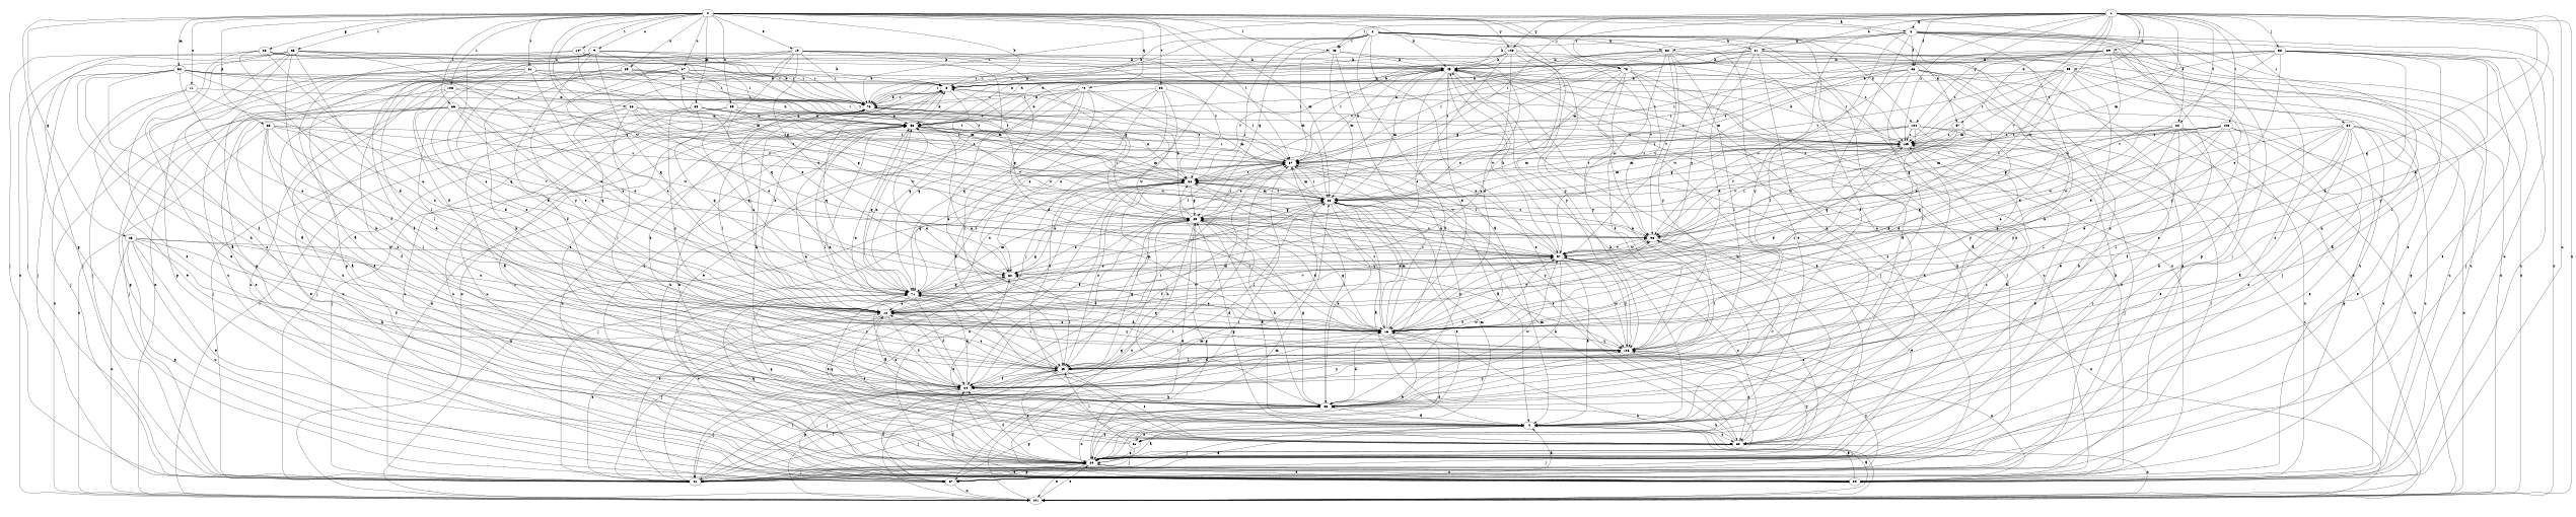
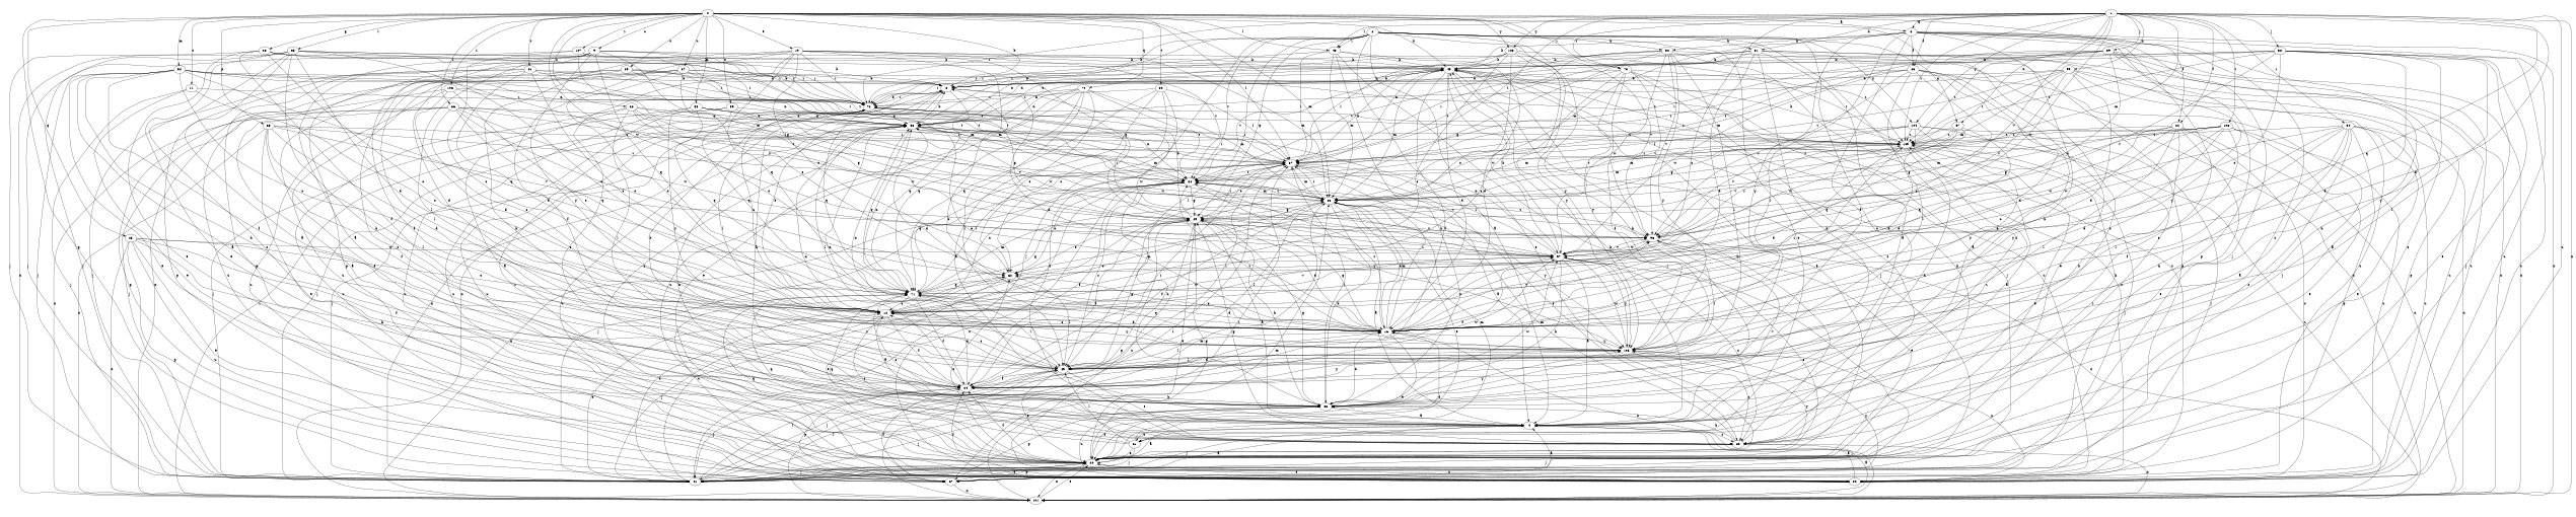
  strict digraph {
    0
    3
    8
    9
    11
    19
    22
    25
    28
    35
    36
    37
    45
    48
    52
    53
    55
    59
    61
    65
    67
    70
    73
    80
    81
    82
    85
    87
    88
    97
    103
    106
    107
    23
    89
    101
    20
    32
    41
    49
    105
    24
    33
    16
    71
    76
    4
    29
    12
    84
    62
    109
    58
    93
    1
    31
    38
    39
    57
    n60 [label=54]
    99
    104
    108
    2
    0 -> 3 [label=a]
    0 -> 8 [label=b]
    0 -> 9 [label=c]
    0 -> 11 [label=c]
    0 -> 19 [label=e]
    0 -> 22 [label=f]
    0 -> 25 [label=g]
    0 -> 28 [label=g]
    0 -> 35 [label=i]
    0 -> 36 [label=i]
    0 -> 37 [label=i]
    0 -> 45 [label=k]
    0 -> 48 [label=l]
    0 -> 52 [label=m]
    0 -> 53 [label=m]
    0 -> 55 [label=n]
    0 -> 59 [label=o]
    0 -> 61 [label=o]
    0 -> 65 [label=p]
    0 -> 67 [label=p]
    0 -> 70 [label=q]
    0 -> 73 [label=r]
    0 -> 80 [label=s]
    0 -> 81 [label=t]
    0 -> 82 [label=t]
    0 -> 85 [label=u]
    0 -> 87 [label=u]
    0 -> 88 [label=u]
    0 -> 97 [label=w]
    0 -> 103 [label=y]
    0 -> 106 [label=z]
    0 -> 107 [label=z]
    3 -> 45 [label=k]
    3 -> 53 [label=m]
    3 -> 61 [label=o]
    3 -> 67 [label=p]
    3 -> 80 [label=s]
    3 -> 23 [label=f]
    3 -> 89 [label=u]
    3 -> 101 [label=x]
    3 -> 20 [label=e]
    3 -> 32 [label=h]
    3 -> 41 [label=j]
    3 -> 49 [label=l]
    3 -> 105 [label=y]
    3 -> 24 [label=f]
    3 -> 33 [label=h]
    8 -> 45 [label=k]
    8 -> 101 [label=x]
    8 -> 49 [label=l]
    8 -> 33 [label=h]
    8 -> 16 [label=d]
    8 -> 71 [label=q]
    8 -> 76 [label=r]
    9 -> 8 [label=b]
    9 -> 45 [label=k]
    9 -> 67 [label=p]
    9 -> 80 [label=s]
    9 -> 49 [label=l]
    9 -> 105 [label=y]
    9 -> 71 [label=q]
    9 -> 76 [label=r]
    9 -> 4 [label=a]
    9 -> 29 [label=g]
    11 -> 20 [label=e]
    11 -> 41 [label=j]
    11 -> 76 [label=r]
    11 -> 12 [label=c]
    19 -> 45 [label=k]
    19 -> 53 [label=m]
    19 -> 67 [label=p]
    19 -> 80 [label=s]
    19 -> 89 [label=u]
    19 -> 24 [label=f]
    19 -> 33 [label=h]
    19 -> 71 [label=q]
    19 -> 76 [label=r]
    19 -> 29 [label=g]
    19 -> 84 [label=t]
    19 -> 62 [label=o]
    22 -> 89 [label=u]
    22 -> 101 [label=x]
    22 -> 20 [label=e]
    22 -> 49 [label=l]
    22 -> 33 [label=h]
    22 -> 16 [label=d]
    22 -> 71 [label=q]
    22 -> 29 [label=g]
    22 -> 109 [label=z]
    25 -> 67 [label=p]
    25 -> 97 [label=w]
    25 -> 89 [label=u]
    25 -> 101 [label=x]
    25 -> 20 [label=e]
    25 -> 24 [label=f]
    25 -> 33 [label=h]
    25 -> 12 [label=c]
    28 -> 37 [label=i]
    28 -> 45 [label=k]
    28 -> 20 [label=e]
    28 -> 41 [label=j]
    28 -> 24 [label=f]
    28 -> 76 [label=r]
    28 -> 12 [label=c]
    35 -> 45 [label=k]
    35 -> 80 [label=s]
    35 -> 101 [label=x]
    35 -> 20 [label=e]
    35 -> 41 [label=j]
    35 -> 33 [label=h]
    35 -> 16 [label=d]
    35 -> 76 [label=r]
    35 -> 4 [label=a]
    35 -> 12 [label=c]
    35 -> 84 [label=t]
    36 -> 37 [label=i]
    36 -> 97 [label=w]
    36 -> 101 [label=x]
    36 -> 41 [label=j]
    36 -> 71 [label=q]
    36 -> 4 [label=a]
    36 -> 12 [label=c]
    36 -> 84 [label=t]
    36 -> 62 [label=o]
    36 -> 58 [label=n]
    37 -> 45 [label=k]
    37 -> 53 [label=m]
    37 -> 80 [label=s]
    37 -> 71 [label=q]
    37 -> 76 [label=r]
    37 -> 4 [label=a]
    37 -> 12 [label=c]
    37 -> 84 [label=t]
    37 -> 58 [label=n]
    45 -> 8 [label=b]
    45 -> 53 [label=m]
    45 -> 97 [label=w]
    45 -> 89 [label=u]
    45 -> 20 [label=e]
    45 -> 41 [label=j]
    45 -> 24 [label=f]
    45 -> 16 [label=d]
    45 -> 76 [label=r]
    45 -> 12 [label=c]
    45 -> 84 [label=t]
    48 -> 37 [label=i]
    48 -> 45 [label=k]
    48 -> 53 [label=m]
+   48 -> 41 [label=j]
    48 -> 33 [label=h]
    48 -> 16 [label=d]
    48 -> 76 [label=r]
    52 -> 8 [label=b]
-   36 -> 20 [label=e]
+   52 -> 20 [label=e]
    52 -> 41 [label=j]
    52 -> 24 [label=f]
    52 -> 33 [label=h]
    52 -> 71 [label=q]
    52 -> 4 [label=a]
    52 -> 12 [label=c]
    52 -> 84 [label=t]
    52 -> 58 [label=n]
    52 -> 93 [label=v]
    53 -> 37 [label=i]
    53 -> 20 [label=e]
    53 -> 49 [label=l]
    53 -> 105 [label=y]
    53 -> 24 [label=f]
    53 -> 33 [label=h]
    53 -> 16 [label=d]
    53 -> 4 [label=a]
    53 -> 29 [label=g]
    53 -> 84 [label=t]
    55 -> 37 [label=i]
    55 -> 89 [label=u]
    55 -> 41 [label=j]
    55 -> 71 [label=q]
    55 -> 58 [label=n]
    55 -> 93 [label=v]
    59 -> 97 [label=w]
    59 -> 89 [label=u]
    59 -> 105 [label=y]
    59 -> 71 [label=q]
    59 -> 58 [label=n]
    61 -> 53 [label=m]
    61 -> 20 [label=e]
    61 -> 41 [label=j]
    61 -> 49 [label=l]
    61 -> 71 [label=q]
    61 -> 58 [label=n]
    65 -> 101 [label=x]
    65 -> 20 [label=e]
    65 -> 49 [label=l]
    65 -> 24 [label=f]
    65 -> 16 [label=d]
    65 -> 84 [label=t]
    65 -> 109 [label=z]
    65 -> 93 [label=v]
    67 -> 37 [label=i]
    67 -> 101 [label=x]
    67 -> 20 [label=e]
    67 -> 105 [label=y]
    67 -> 24 [label=f]
    67 -> 4 [label=a]
    67 -> 62 [label=o]
    70 -> 53 [label=m]
    70 -> 89 [label=u]
    70 -> 20 [label=e]
    70 -> 49 [label=l]
    70 -> 71 [label=q]
    70 -> 76 [label=r]
    70 -> 84 [label=t]
    70 -> 62 [label=o]
    70 -> 58 [label=n]
    73 -> 8 [label=b]
    73 -> 80 [label=s]
    73 -> 41 [label=j]
    73 -> 105 [label=y]
    73 -> 24 [label=f]
    73 -> 12 [label=c]
    73 -> 109 [label=z]
    73 -> 58 [label=n]
    73 -> 93 [label=v]
    80 -> 45 [label=k]
    80 -> 53 [label=m]
    80 -> 101 [label=x]
    80 -> 41 [label=j]
    80 -> 33 [label=h]
    80 -> 71 [label=q]
    80 -> 29 [label=g]
    81 -> 8 [label=b]
    81 -> 53 [label=m]
    81 -> 67 [label=p]
    81 -> 89 [label=u]
    81 -> 41 [label=j]
    81 -> 16 [label=d]
    81 -> 76 [label=r]
    81 -> 12 [label=c]
    82 -> 37 [label=i]
    82 -> 80 [label=s]
    82 -> 71 [label=q]
    82 -> 76 [label=r]
    82 -> 4 [label=a]
    82 -> 62 [label=o]
    85 -> 8 [label=b]
    85 -> 49 [label=l]
    85 -> 24 [label=f]
    85 -> 16 [label=d]
    85 -> 76 [label=r]
    85 -> 84 [label=t]
    85 -> 109 [label=z]
    87 -> 8 [label=b]
    87 -> 53 [label=m]
    87 -> 89 [label=u]
    87 -> 101 [label=x]
    87 -> 20 [label=e]
    87 -> 12 [label=c]
    87 -> 84 [label=t]
    87 -> 62 [label=o]
    87 -> 109 [label=z]
    88 -> 37 [label=i]
    88 -> 97 [label=w]
    88 -> 89 [label=u]
    88 -> 49 [label=l]
    88 -> 4 [label=a]
    88 -> 29 [label=g]
    88 -> 62 [label=o]
    88 -> 58 [label=n]
    97 -> 37 [label=i]
    97 -> 45 [label=k]
    97 -> 80 [label=s]
    97 -> 20 [label=e]
    97 -> 105 [label=y]
    97 -> 24 [label=f]
    97 -> 33 [label=h]
    97 -> 4 [label=a]
    97 -> 62 [label=o]
    97 -> 58 [label=n]
    97 -> 93 [label=v]
    103 -> 37 [label=i]
    103 -> 45 [label=k]
    103 -> 105 [label=y]
    103 -> 33 [label=h]
    103 -> 12 [label=c]
    103 -> 62 [label=o]
    103 -> 109 [label=z]
    103 -> 58 [label=n]
    106 -> 67 [label=p]
    106 -> 89 [label=u]
    106 -> 16 [label=d]
    106 -> 76 [label=r]
    106 -> 12 [label=c]
    106 -> 58 [label=n]
    107 -> 45 [label=k]
    107 -> 53 [label=m]
    107 -> 41 [label=j]
    107 -> 76 [label=r]
    107 -> 12 [label=c]
    23 -> 8 [label=b]
    23 -> 37 [label=i]
    23 -> 97 [label=w]
    23 -> 20 [label=e]
    23 -> 41 [label=j]
    23 -> 49 [label=l]
    23 -> 16 [label=d]
    23 -> 4 [label=a]
    23 -> 12 [label=c]
    23 -> 93 [label=v]
    89 -> 45 [label=k]
    89 -> 20 [label=e]
    89 -> 24 [label=f]
    89 -> 4 [label=a]
    101 -> 37 [label=i]
    101 -> 53 [label=m]
    101 -> 20 [label=e]
    101 -> 49 [label=l]
    101 -> 76 [label=r]
    101 -> 4 [label=a]
    101 -> 109 [label=z]
    20 -> 45 [label=k]
    20 -> 67 [label=p]
    20 -> 89 [label=u]
    20 -> 101 [label=x]
    20 -> 41 [label=j]
    20 -> 105 [label=y]
    20 -> 24 [label=f]
    20 -> 16 [label=d]
    20 -> 71 [label=q]
    20 -> 76 [label=r]
    20 -> 4 [label=a]
    20 -> 29 [label=g]
    20 -> 62 [label=o]
    20 -> 109 [label=z]
    32 -> 37 [label=i]
    32 -> 45 [label=k]
    32 -> 97 [label=w]
    32 -> 89 [label=u]
    32 -> 101 [label=x]
    32 -> 49 [label=l]
    32 -> 105 [label=y]
    32 -> 29 [label=g]
    32 -> 84 [label=t]
    32 -> 93 [label=v]
    41 -> 53 [label=m]
    41 -> 49 [label=l]
    41 -> 4 [label=a]
    41 -> 29 [label=g]
    41 -> 12 [label=c]
    41 -> 84 [label=t]
    41 -> 62 [label=o]
    41 -> 58 [label=n]
    49 -> 37 [label=i]
    49 -> 80 [label=s]
    49 -> 20 [label=e]
    49 -> 41 [label=j]
    49 -> 24 [label=f]
    49 -> 29 [label=g]
    49 -> 12 [label=c]
    49 -> 58 [label=n]
    105 -> 8 [label=b]
    105 -> 80 [label=s]
    105 -> 97 [label=w]
    105 -> 89 [label=u]
    105 -> 49 [label=l]
    105 -> 84 [label=t]
    105 -> 58 [label=n]
    24 -> 8 [label=b]
    24 -> 37 [label=i]
    24 -> 67 [label=p]
    24 -> 97 [label=w]
    24 -> 41 [label=j]
    24 -> 105 [label=y]
    24 -> 33 [label=h]
    24 -> 16 [label=d]
    24 -> 71 [label=q]
    24 -> 58 [label=n]
    33 -> 37 [label=i]
    33 -> 67 [label=p]
    33 -> 97 [label=w]
    33 -> 89 [label=u]
    33 -> 20 [label=e]
    33 -> 41 [label=j]
    33 -> 105 [label=y]
    33 -> 16 [label=d]
    33 -> 4 [label=a]
    33 -> 29 [label=g]
    33 -> 12 [label=c]
    16 -> 37 [label=i]
    16 -> 53 [label=m]
    16 -> 97 [label=w]
    16 -> 101 [label=x]
    16 -> 20 [label=e]
    16 -> 49 [label=l]
    16 -> 105 [label=y]
    16 -> 71 [label=q]
    16 -> 29 [label=g]
    16 -> 12 [label=c]
    16 -> 84 [label=t]
    16 -> 62 [label=o]
    16 -> 109 [label=z]
    16 -> 58 [label=n]
    16 -> 93 [label=v]
    71 -> 37 [label=i]
    71 -> 53 [label=m]
    71 -> 49 [label=l]
    71 -> 24 [label=f]
    71 -> 16 [label=d]
    71 -> 4 [label=a]
    71 -> 29 [label=g]
    71 -> 12 [label=c]
    71 -> 58 [label=n]
    76 -> 8 [label=b]
    76 -> 97 [label=w]
    76 -> 89 [label=u]
    76 -> 41 [label=j]
    76 -> 71 [label=q]
    76 -> 29 [label=g]
    76 -> 12 [label=c]
    76 -> 109 [label=z]
    76 -> 58 [label=n]
    4 -> 45 [label=k]
    4 -> 61 [label=o]
    4 -> 80 [label=s]
    4 -> 41 [label=j]
    4 -> 109 [label=z]
    4 -> 93 [label=v]
    29 -> 8 [label=b]
    29 -> 37 [label=i]
    29 -> 89 [label=u]
    29 -> 20 [label=e]
    29 -> 24 [label=f]
    29 -> 33 [label=h]
    29 -> 16 [label=d]
    29 -> 76 [label=r]
    29 -> 4 [label=a]
    29 -> 62 [label=o]
    29 -> 93 [label=v]
    12 -> 8 [label=b]
    12 -> 53 [label=m]
    12 -> 80 [label=s]
    12 -> 97 [label=w]
    12 -> 41 [label=j]
    12 -> 105 [label=y]
    12 -> 24 [label=f]
    12 -> 16 [label=d]
    12 -> 93 [label=v]
    84 -> 53 [label=m]
    84 -> 89 [label=u]
    84 -> 101 [label=x]
    84 -> 41 [label=j]
    84 -> 49 [label=s]
    84 -> 105 [label=y]
    84 -> 24 [label=f]
    84 -> 33 [label=h]
    84 -> 29 [label=g]
    84 -> 62 [label=o]
    84 -> 93 [label=v]
-   62 -> 97 [label=w]
    62 -> 20 [label=e]
    62 -> 49 [label=l]
    62 -> 71 [label=q]
    109 -> 37 [label=i]
    109 -> 45 [label=k]
    109 -> 53 [label=m]
    109 -> 20 [label=e]
    109 -> 41 [label=j]
    109 -> 33 [label=h]
    109 -> 16 [label=d]
    109 -> 4 [label=a]
    109 -> 84 [label=t]
    109 -> 93 [label=v]
    58 -> 8 [label=b]
    58 -> 37 [label=i]
    58 -> 53 [label=m]
    58 -> 97 [label=w]
    58 -> 89 [label=u]
    58 -> 41 [label=j]
    58 -> 49 [label=l]
    58 -> 16 [label=d]
    58 -> 71 [label=q]
    58 -> 109 [label=z]
    93 -> 97 [label=w]
    93 -> 101 [label=x]
    93 -> 20 [label=e]
    93 -> 49 [label=l]
    93 -> 84 [label=t]
    93 -> 109 [label=z]
    1 -> 3 [label=a]
    1 -> 22 [label=f]
    1 -> 37 [label=i]
    1 -> 48 [label=l]
    1 -> 53 [label=m]
    1 -> 73 [label=r]
    1 -> 97 [label=w]
    1 -> 103 [label=y]
    1 -> 23 [label=f]
    1 -> 89 [label=u]
    1 -> 101 [label=x]
    1 -> 16 [label=d]
    1 -> 71 [label=q]
    1 -> 76 [label=r]
    1 -> 12 [label=c]
    1 -> 109 [label=z]
    1 -> 93 [label=v]
    1 -> 31 [label=h]
    1 -> 38 [label=j]
    1 -> 39 [label=j]
    1 -> 57 [label=n]
    1 -> n60 [label=r]
    1 -> 99 [label=x]
    1 -> 104 [label=y]
    1 -> 108 [label=z]
    31 -> 45 [label=k]
    31 -> 67 [label=p]
    31 -> 89 [label=u]
    31 -> 101 [label=x]
    31 -> 33 [label=h]
    31 -> 16 [label=d]
    31 -> 76 [label=r]
    31 -> 4 [label=a]
    31 -> 84 [label=t]
    31 -> 58 [label=n]
    38 -> 45 [label=k]
    38 -> 89 [label=u]
    38 -> 20 [label=e]
    38 -> 41 [label=j]
    38 -> 49 [label=l]
    38 -> 105 [label=y]
    38 -> 16 [label=d]
    38 -> 76 [label=r]
    38 -> 62 [label=o]
    38 -> 109 [label=z]
    38 -> 58 [label=n]
    38 -> 93 [label=v]
    39 -> 37 [label=i]
    39 -> 45 [label=k]
    39 -> 53 [label=m]
    39 -> 97 [label=w]
    39 -> 89 [label=u]
    39 -> 101 [label=x]
    39 -> 105 [label=y]
    39 -> 33 [label=h]
    39 -> 84 [label=t]
    39 -> 109 [label=z]
    57 -> 53 [label=m]
    57 -> 97 [label=w]
    57 -> 16 [label=d]
    57 -> 71 [label=q]
    57 -> 29 [label=g]
    57 -> 109 [label=z]
    n60 -> 67 [label=p]
    n60 -> 80 [label=s]
    n60 -> 97 [label=w]
    n60 -> 89 [label=u]
    n60 -> 101 [label=x]
    n60 -> 20 [label=e]
    n60 -> 105 [label=y]
    n60 -> 24 [label=f]
    n60 -> 33 [label=h]
    n60 -> 4 [label=a]
    n60 -> 109 [label=z]
    99 -> 8 [label=b]
    99 -> 53 [label=m]
    99 -> 67 [label=p]
    99 -> 89 [label=u]
    99 -> 16 [label=d]
    99 -> 4 [label=a]
    99 -> 84 [label=t]
    99 -> 109 [label=z]
    99 -> 58 [label=n]
    99 -> 93 [label=v]
    104 -> 37 [label=i]
    104 -> 53 [label=m]
    104 -> 80 [label=s]
    104 -> 41 [label=j]
    104 -> 105 [label=y]
    104 -> 16 [label=d]
    104 -> 109 [label=z]
    104 -> 93 [label=v]
    108 -> 53 [label=m]
    108 -> 97 [label=w]
    108 -> 89 [label=u]
    108 -> 20 [label=e]
    108 -> 49 [label=l]
    108 -> 16 [label=d]
    108 -> 29 [label=g]
    108 -> 12 [label=c]
    108 -> 84 [label=t]
    108 -> 109 [label=z]
    2 -> 8 [label=b]
    2 -> 48 [label=l]
    2 -> 61 [label=o]
    2 -> 80 [label=s]
    2 -> 20 [label=e]
    2 -> 32 [label=h]
    2 -> 41 [label=j]
    2 -> 49 [label=l]
    2 -> 105 [label=y]
    2 -> 4 [label=a]
    2 -> 29 [label=g]
-   59 -> 84 [label=t]
+   2 -> 84 [label=t]
    2 -> 58 [label=n]
    2 -> 93 [label=v]
    2 -> 31 [label=h]
    2 -> 57 [label=n]
    2 -> 104 [label=y]
  }
